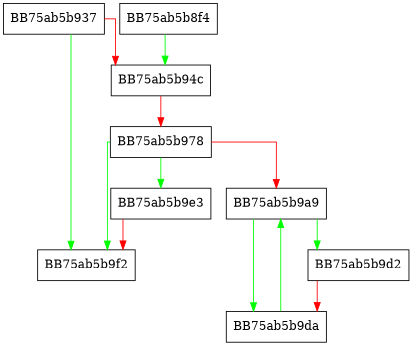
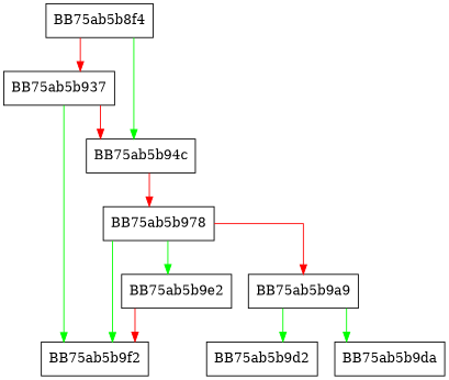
  digraph {
    splines=ortho
    node [shape=box]
    edge [color=green]
    BB75ab5b8f4
    BB75ab5b94c
    BB75ab5b937
    BB75ab5b978
    BB75ab5b9f2
-   BB75ab5b9e2 [label=BB75ab5b9e3]
+   BB75ab5b9e2
    BB75ab5b9a9
    BB75ab5b9da
    BB75ab5b9d2
    BB75ab5b8f4 -> BB75ab5b94c
+   BB75ab5b8f4 -> BB75ab5b937 [color=red]
    BB75ab5b94c -> BB75ab5b978 [color=red]
    BB75ab5b937 -> BB75ab5b94c [color=red]
    BB75ab5b937 -> BB75ab5b9f2
    BB75ab5b978 -> BB75ab5b9f2
    BB75ab5b978 -> BB75ab5b9e2
    BB75ab5b978 -> BB75ab5b9a9 [color=red]
    BB75ab5b9e2 -> BB75ab5b9f2 [color=red]
    BB75ab5b9a9 -> BB75ab5b9da
    BB75ab5b9a9 -> BB75ab5b9d2
-   BB75ab5b9da -> BB75ab5b9a9
-   BB75ab5b9d2 -> BB75ab5b9da [color=red]
  }
